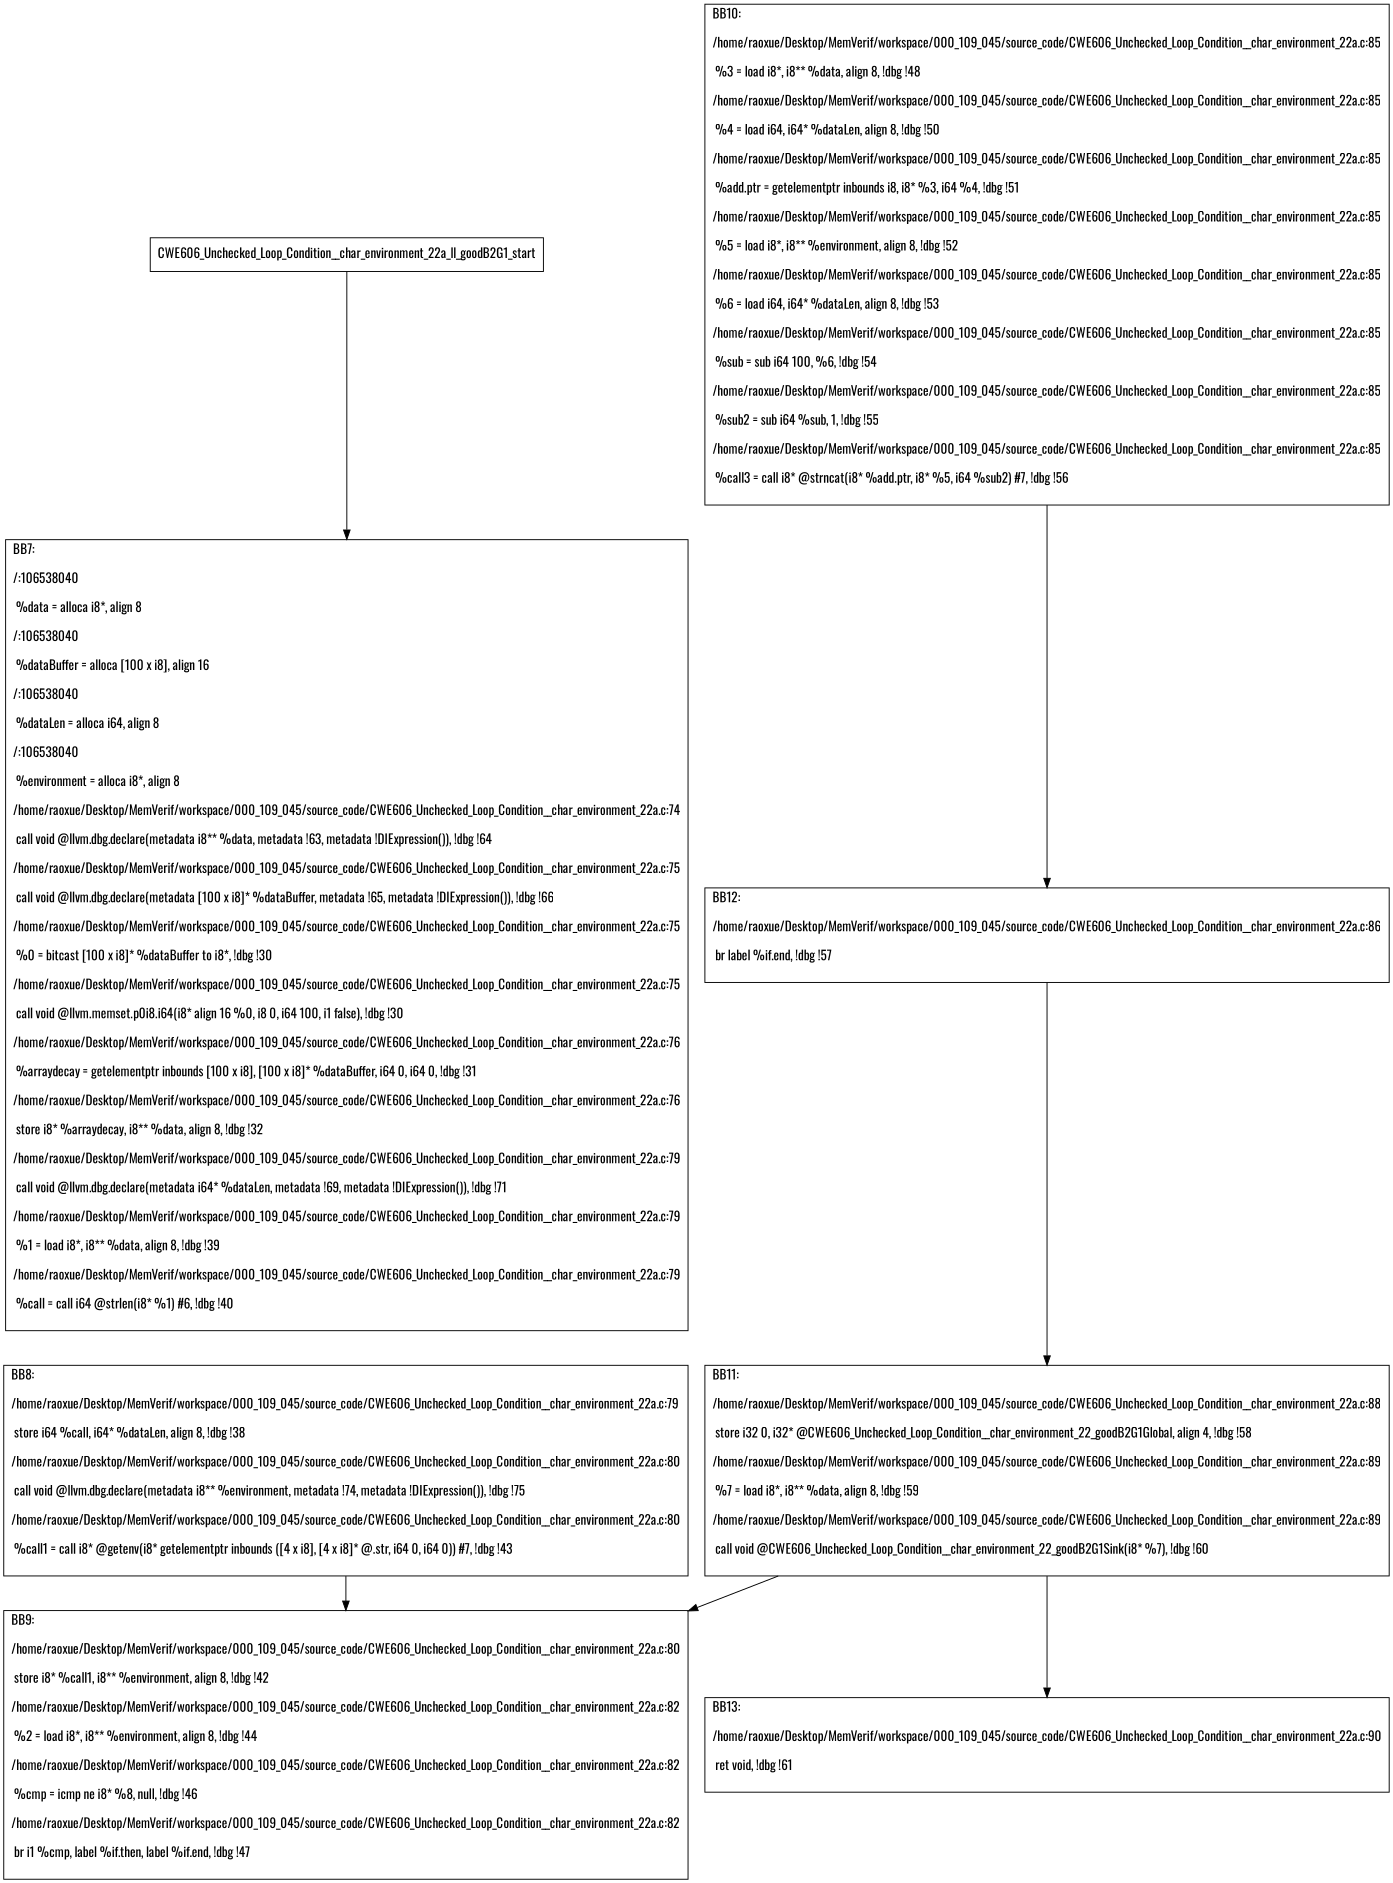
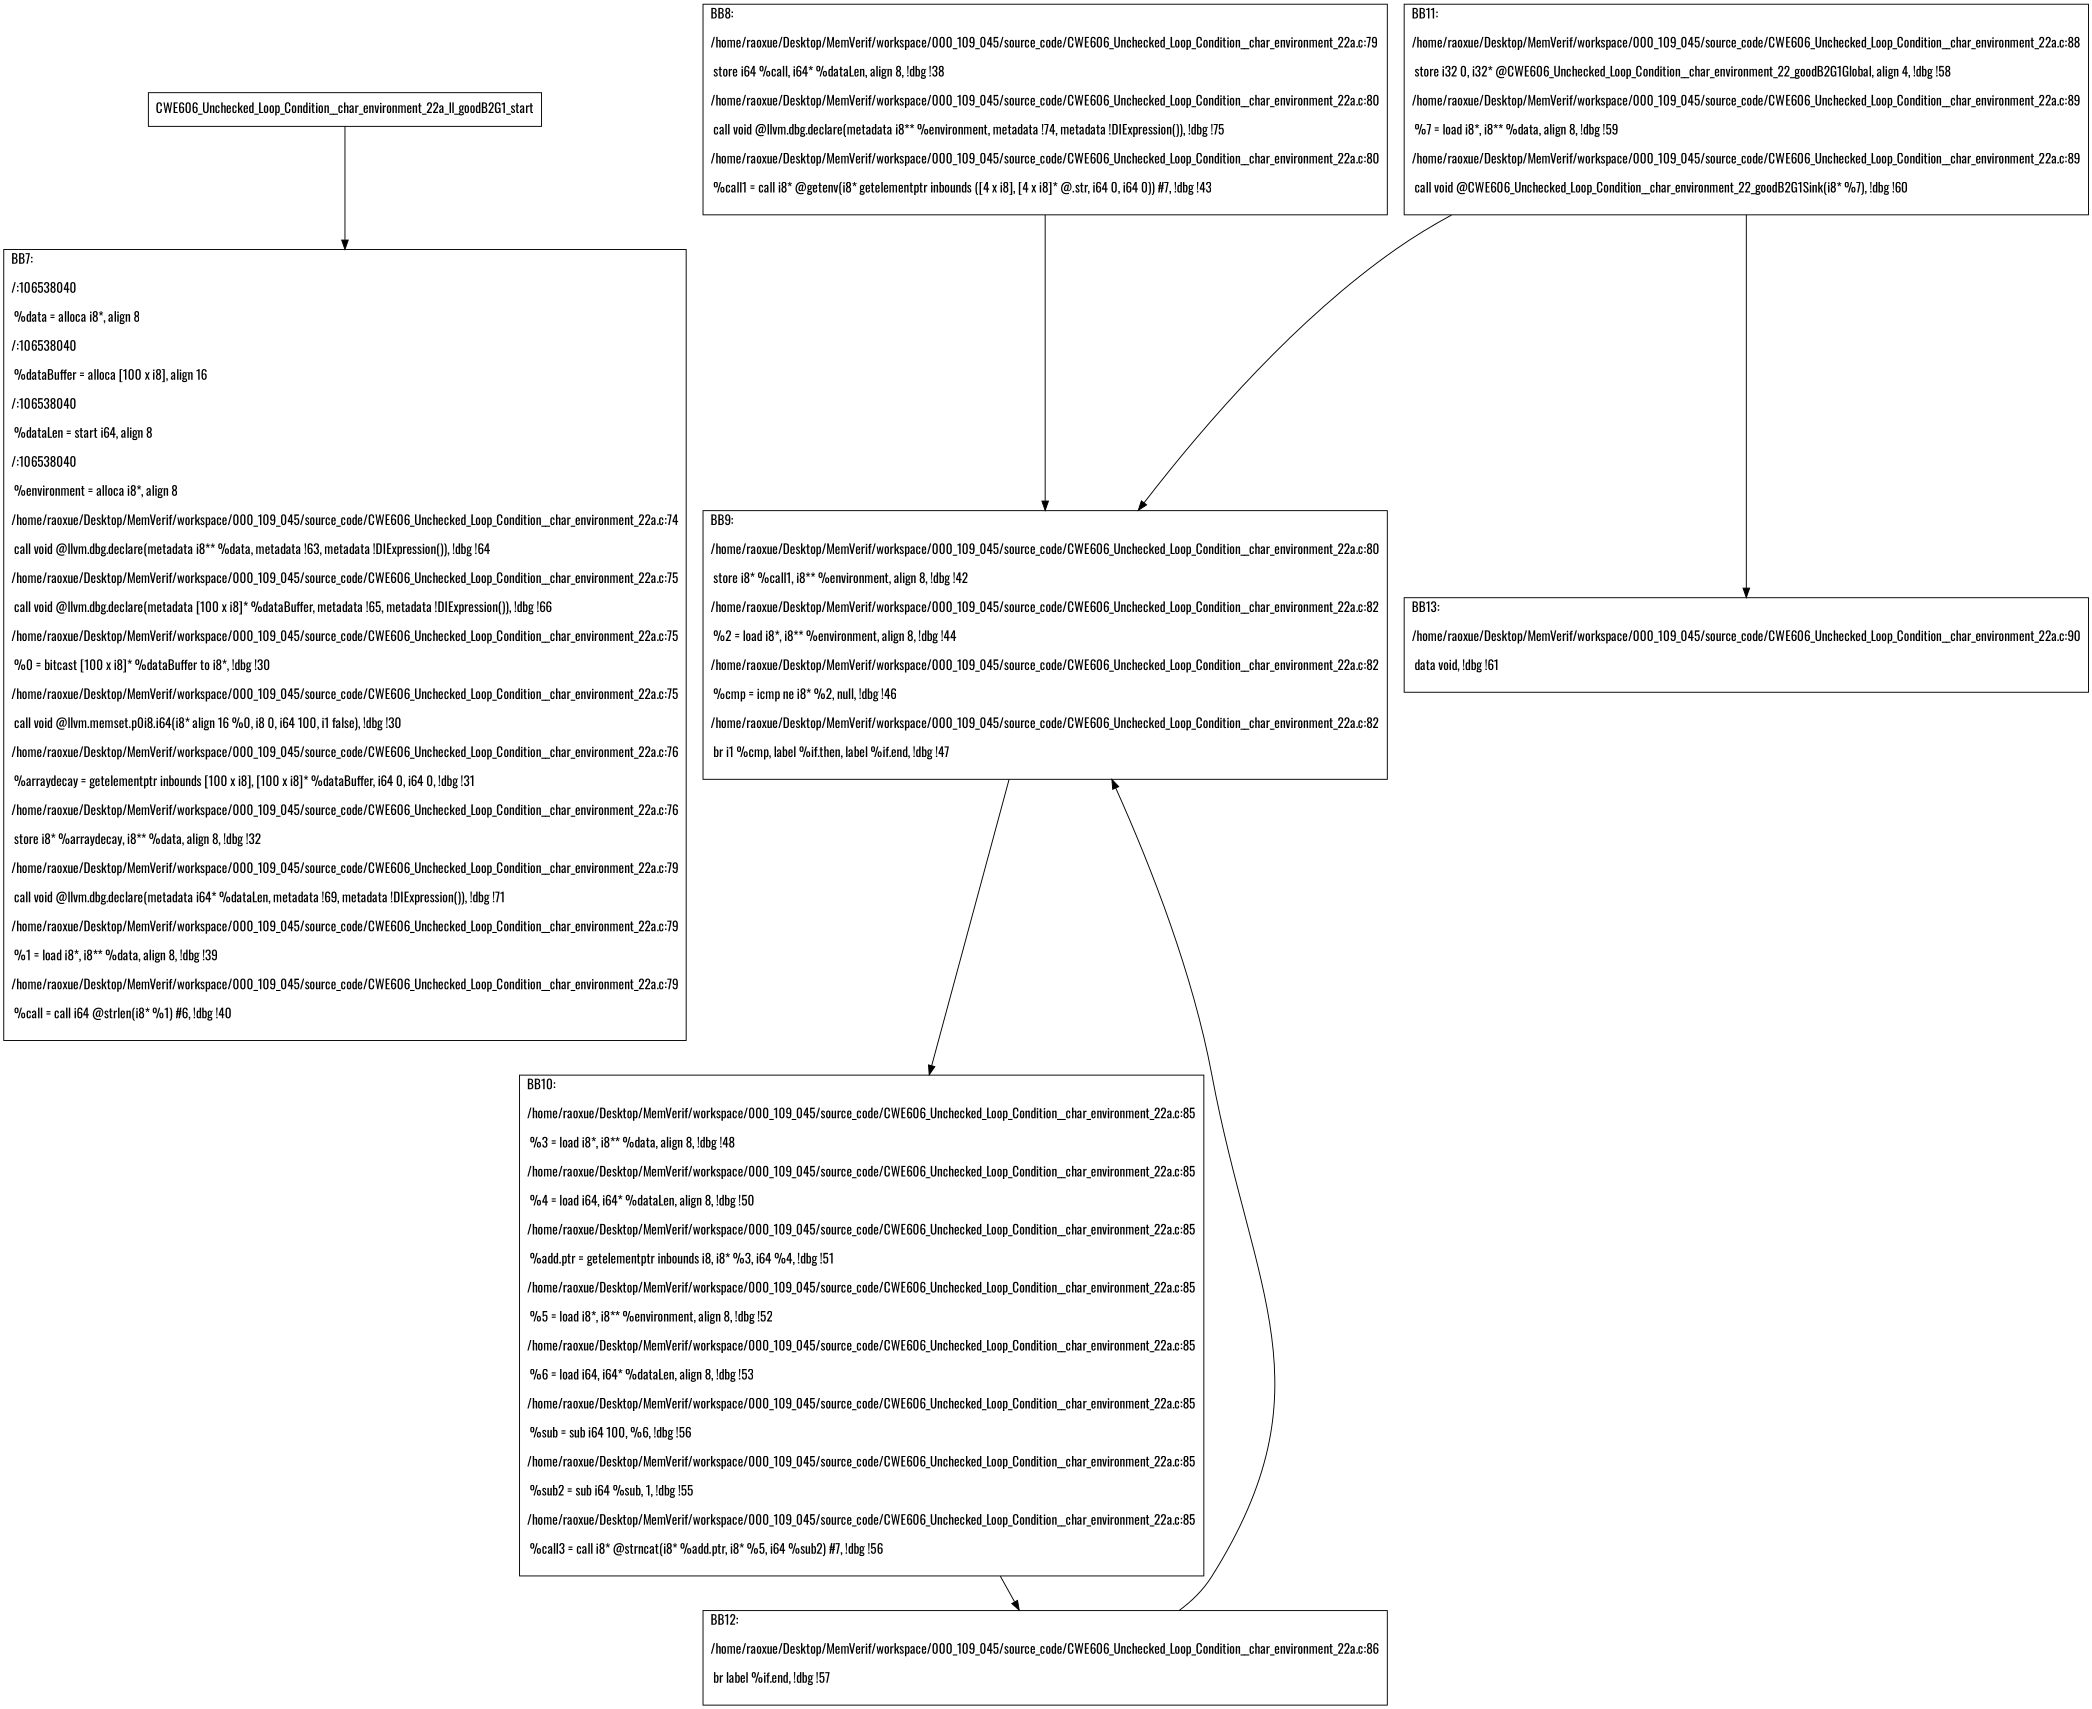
  digraph {
    fontname=Oswald
    node [fontname=Oswald shape=record]
    edge [fontname=Oswald]
    n1 [label="{CWE606_Unchecked_Loop_Condition__char_environment_22a_ll_goodB2G1_start}"]
-   n2 [label="{BB7:\l\l/:106538040\l\n  %data = alloca i8*, align 8\l\n/:106538040\l\n  %dataBuffer = alloca [100 x i8], align 16\l\n/:106538040\l\n  %dataLen = alloca i64, align 8\l\n/:106538040\l\n  %environment = alloca i8*, align 8\l\n/home/raoxue/Desktop/MemVerif/workspace/000_109_045/source_code/CWE606_Unchecked_Loop_Condition__char_environment_22a.c:74\l\n  call void @llvm.dbg.declare(metadata i8** %data, metadata !63, metadata !DIExpression()), !dbg !64\l\n/home/raoxue/Desktop/MemVerif/workspace/000_109_045/source_code/CWE606_Unchecked_Loop_Condition__char_environment_22a.c:75\l\n  call void @llvm.dbg.declare(metadata [100 x i8]* %dataBuffer, metadata !65, metadata !DIExpression()), !dbg !66\l\n/home/raoxue/Desktop/MemVerif/workspace/000_109_045/source_code/CWE606_Unchecked_Loop_Condition__char_environment_22a.c:75\l\n  %0 = bitcast [100 x i8]* %dataBuffer to i8*, !dbg !30\l\n/home/raoxue/Desktop/MemVerif/workspace/000_109_045/source_code/CWE606_Unchecked_Loop_Condition__char_environment_22a.c:75\l\n  call void @llvm.memset.p0i8.i64(i8* align 16 %0, i8 0, i64 100, i1 false), !dbg !30\l\n/home/raoxue/Desktop/MemVerif/workspace/000_109_045/source_code/CWE606_Unchecked_Loop_Condition__char_environment_22a.c:76\l\n  %arraydecay = getelementptr inbounds [100 x i8], [100 x i8]* %dataBuffer, i64 0, i64 0, !dbg !31\l\n/home/raoxue/Desktop/MemVerif/workspace/000_109_045/source_code/CWE606_Unchecked_Loop_Condition__char_environment_22a.c:76\l\n  store i8* %arraydecay, i8** %data, align 8, !dbg !32\l\n/home/raoxue/Desktop/MemVerif/workspace/000_109_045/source_code/CWE606_Unchecked_Loop_Condition__char_environment_22a.c:79\l\n  call void @llvm.dbg.declare(metadata i64* %dataLen, metadata !69, metadata !DIExpression()), !dbg !71\l\n/home/raoxue/Desktop/MemVerif/workspace/000_109_045/source_code/CWE606_Unchecked_Loop_Condition__char_environment_22a.c:79\l\n  %1 = load i8*, i8** %data, align 8, !dbg !39\l\n/home/raoxue/Desktop/MemVerif/workspace/000_109_045/source_code/CWE606_Unchecked_Loop_Condition__char_environment_22a.c:79\l\n  %call = call i64 @strlen(i8* %1) #6, !dbg !40\l\n}"]
+   n2 [label="{BB7:\l\l/:106538040\l\n  %data = alloca i8*, align 8\l\n/:106538040\l\n  %dataBuffer = alloca [100 x i8], align 16\l\n/:106538040\l\n  %dataLen = start i64, align 8\l\n/:106538040\l\n  %environment = alloca i8*, align 8\l\n/home/raoxue/Desktop/MemVerif/workspace/000_109_045/source_code/CWE606_Unchecked_Loop_Condition__char_environment_22a.c:74\l\n  call void @llvm.dbg.declare(metadata i8** %data, metadata !63, metadata !DIExpression()), !dbg !64\l\n/home/raoxue/Desktop/MemVerif/workspace/000_109_045/source_code/CWE606_Unchecked_Loop_Condition__char_environment_22a.c:75\l\n  call void @llvm.dbg.declare(metadata [100 x i8]* %dataBuffer, metadata !65, metadata !DIExpression()), !dbg !66\l\n/home/raoxue/Desktop/MemVerif/workspace/000_109_045/source_code/CWE606_Unchecked_Loop_Condition__char_environment_22a.c:75\l\n  %0 = bitcast [100 x i8]* %dataBuffer to i8*, !dbg !30\l\n/home/raoxue/Desktop/MemVerif/workspace/000_109_045/source_code/CWE606_Unchecked_Loop_Condition__char_environment_22a.c:75\l\n  call void @llvm.memset.p0i8.i64(i8* align 16 %0, i8 0, i64 100, i1 false), !dbg !30\l\n/home/raoxue/Desktop/MemVerif/workspace/000_109_045/source_code/CWE606_Unchecked_Loop_Condition__char_environment_22a.c:76\l\n  %arraydecay = getelementptr inbounds [100 x i8], [100 x i8]* %dataBuffer, i64 0, i64 0, !dbg !31\l\n/home/raoxue/Desktop/MemVerif/workspace/000_109_045/source_code/CWE606_Unchecked_Loop_Condition__char_environment_22a.c:76\l\n  store i8* %arraydecay, i8** %data, align 8, !dbg !32\l\n/home/raoxue/Desktop/MemVerif/workspace/000_109_045/source_code/CWE606_Unchecked_Loop_Condition__char_environment_22a.c:79\l\n  call void @llvm.dbg.declare(metadata i64* %dataLen, metadata !69, metadata !DIExpression()), !dbg !71\l\n/home/raoxue/Desktop/MemVerif/workspace/000_109_045/source_code/CWE606_Unchecked_Loop_Condition__char_environment_22a.c:79\l\n  %1 = load i8*, i8** %data, align 8, !dbg !39\l\n/home/raoxue/Desktop/MemVerif/workspace/000_109_045/source_code/CWE606_Unchecked_Loop_Condition__char_environment_22a.c:79\l\n  %call = call i64 @strlen(i8* %1) #6, !dbg !40\l\n}"]
    n3 [label="{BB8:\l\l/home/raoxue/Desktop/MemVerif/workspace/000_109_045/source_code/CWE606_Unchecked_Loop_Condition__char_environment_22a.c:79\l\n  store i64 %call, i64* %dataLen, align 8, !dbg !38\l\n/home/raoxue/Desktop/MemVerif/workspace/000_109_045/source_code/CWE606_Unchecked_Loop_Condition__char_environment_22a.c:80\l\n  call void @llvm.dbg.declare(metadata i8** %environment, metadata !74, metadata !DIExpression()), !dbg !75\l\n/home/raoxue/Desktop/MemVerif/workspace/000_109_045/source_code/CWE606_Unchecked_Loop_Condition__char_environment_22a.c:80\l\n  %call1 = call i8* @getenv(i8* getelementptr inbounds ([4 x i8], [4 x i8]* @.str, i64 0, i64 0)) #7, !dbg !43\l\n}"]
-   n4 [label="{BB9:\l\l/home/raoxue/Desktop/MemVerif/workspace/000_109_045/source_code/CWE606_Unchecked_Loop_Condition__char_environment_22a.c:80\l\n  store i8* %call1, i8** %environment, align 8, !dbg !42\l\n/home/raoxue/Desktop/MemVerif/workspace/000_109_045/source_code/CWE606_Unchecked_Loop_Condition__char_environment_22a.c:82\l\n  %2 = load i8*, i8** %environment, align 8, !dbg !44\l\n/home/raoxue/Desktop/MemVerif/workspace/000_109_045/source_code/CWE606_Unchecked_Loop_Condition__char_environment_22a.c:82\l\n  %cmp = icmp ne i8* %8, null, !dbg !46\l\n/home/raoxue/Desktop/MemVerif/workspace/000_109_045/source_code/CWE606_Unchecked_Loop_Condition__char_environment_22a.c:82\l\n  br i1 %cmp, label %if.then, label %if.end, !dbg !47\l\n}"]
-   n5 [label="{BB10:\l\l/home/raoxue/Desktop/MemVerif/workspace/000_109_045/source_code/CWE606_Unchecked_Loop_Condition__char_environment_22a.c:85\l\n  %3 = load i8*, i8** %data, align 8, !dbg !48\l\n/home/raoxue/Desktop/MemVerif/workspace/000_109_045/source_code/CWE606_Unchecked_Loop_Condition__char_environment_22a.c:85\l\n  %4 = load i64, i64* %dataLen, align 8, !dbg !50\l\n/home/raoxue/Desktop/MemVerif/workspace/000_109_045/source_code/CWE606_Unchecked_Loop_Condition__char_environment_22a.c:85\l\n  %add.ptr = getelementptr inbounds i8, i8* %3, i64 %4, !dbg !51\l\n/home/raoxue/Desktop/MemVerif/workspace/000_109_045/source_code/CWE606_Unchecked_Loop_Condition__char_environment_22a.c:85\l\n  %5 = load i8*, i8** %environment, align 8, !dbg !52\l\n/home/raoxue/Desktop/MemVerif/workspace/000_109_045/source_code/CWE606_Unchecked_Loop_Condition__char_environment_22a.c:85\l\n  %6 = load i64, i64* %dataLen, align 8, !dbg !53\l\n/home/raoxue/Desktop/MemVerif/workspace/000_109_045/source_code/CWE606_Unchecked_Loop_Condition__char_environment_22a.c:85\l\n  %sub = sub i64 100, %6, !dbg !54\l\n/home/raoxue/Desktop/MemVerif/workspace/000_109_045/source_code/CWE606_Unchecked_Loop_Condition__char_environment_22a.c:85\l\n  %sub2 = sub i64 %sub, 1, !dbg !55\l\n/home/raoxue/Desktop/MemVerif/workspace/000_109_045/source_code/CWE606_Unchecked_Loop_Condition__char_environment_22a.c:85\l\n  %call3 = call i8* @strncat(i8* %add.ptr, i8* %5, i64 %sub2) #7, !dbg !56\l\n}"]
+   n4 [label="{BB9:\l\l/home/raoxue/Desktop/MemVerif/workspace/000_109_045/source_code/CWE606_Unchecked_Loop_Condition__char_environment_22a.c:80\l\n  store i8* %call1, i8** %environment, align 8, !dbg !42\l\n/home/raoxue/Desktop/MemVerif/workspace/000_109_045/source_code/CWE606_Unchecked_Loop_Condition__char_environment_22a.c:82\l\n  %2 = load i8*, i8** %environment, align 8, !dbg !44\l\n/home/raoxue/Desktop/MemVerif/workspace/000_109_045/source_code/CWE606_Unchecked_Loop_Condition__char_environment_22a.c:82\l\n  %cmp = icmp ne i8* %2, null, !dbg !46\l\n/home/raoxue/Desktop/MemVerif/workspace/000_109_045/source_code/CWE606_Unchecked_Loop_Condition__char_environment_22a.c:82\l\n  br i1 %cmp, label %if.then, label %if.end, !dbg !47\l\n}"]
+   n5 [label="{BB10:\l\l/home/raoxue/Desktop/MemVerif/workspace/000_109_045/source_code/CWE606_Unchecked_Loop_Condition__char_environment_22a.c:85\l\n  %3 = load i8*, i8** %data, align 8, !dbg !48\l\n/home/raoxue/Desktop/MemVerif/workspace/000_109_045/source_code/CWE606_Unchecked_Loop_Condition__char_environment_22a.c:85\l\n  %4 = load i64, i64* %dataLen, align 8, !dbg !50\l\n/home/raoxue/Desktop/MemVerif/workspace/000_109_045/source_code/CWE606_Unchecked_Loop_Condition__char_environment_22a.c:85\l\n  %add.ptr = getelementptr inbounds i8, i8* %3, i64 %4, !dbg !51\l\n/home/raoxue/Desktop/MemVerif/workspace/000_109_045/source_code/CWE606_Unchecked_Loop_Condition__char_environment_22a.c:85\l\n  %5 = load i8*, i8** %environment, align 8, !dbg !52\l\n/home/raoxue/Desktop/MemVerif/workspace/000_109_045/source_code/CWE606_Unchecked_Loop_Condition__char_environment_22a.c:85\l\n  %6 = load i64, i64* %dataLen, align 8, !dbg !53\l\n/home/raoxue/Desktop/MemVerif/workspace/000_109_045/source_code/CWE606_Unchecked_Loop_Condition__char_environment_22a.c:85\l\n  %sub = sub i64 100, %6, !dbg !56\l\n/home/raoxue/Desktop/MemVerif/workspace/000_109_045/source_code/CWE606_Unchecked_Loop_Condition__char_environment_22a.c:85\l\n  %sub2 = sub i64 %sub, 1, !dbg !55\l\n/home/raoxue/Desktop/MemVerif/workspace/000_109_045/source_code/CWE606_Unchecked_Loop_Condition__char_environment_22a.c:85\l\n  %call3 = call i8* @strncat(i8* %add.ptr, i8* %5, i64 %sub2) #7, !dbg !56\l\n}"]
    n6 [label="{BB12:\l\l/home/raoxue/Desktop/MemVerif/workspace/000_109_045/source_code/CWE606_Unchecked_Loop_Condition__char_environment_22a.c:86\l\n  br label %if.end, !dbg !57\l\n}"]
    n7 [label="{BB11:\l\l/home/raoxue/Desktop/MemVerif/workspace/000_109_045/source_code/CWE606_Unchecked_Loop_Condition__char_environment_22a.c:88\l\n  store i32 0, i32* @CWE606_Unchecked_Loop_Condition__char_environment_22_goodB2G1Global, align 4, !dbg !58\l\n/home/raoxue/Desktop/MemVerif/workspace/000_109_045/source_code/CWE606_Unchecked_Loop_Condition__char_environment_22a.c:89\l\n  %7 = load i8*, i8** %data, align 8, !dbg !59\l\n/home/raoxue/Desktop/MemVerif/workspace/000_109_045/source_code/CWE606_Unchecked_Loop_Condition__char_environment_22a.c:89\l\n  call void @CWE606_Unchecked_Loop_Condition__char_environment_22_goodB2G1Sink(i8* %7), !dbg !60\l\n}"]
-   n8 [label="{BB13:\l\l/home/raoxue/Desktop/MemVerif/workspace/000_109_045/source_code/CWE606_Unchecked_Loop_Condition__char_environment_22a.c:90\l\n  ret void, !dbg !61\l\n}"]
+   n8 [label="{BB13:\l\l/home/raoxue/Desktop/MemVerif/workspace/000_109_045/source_code/CWE606_Unchecked_Loop_Condition__char_environment_22a.c:90\l\n  data void, !dbg !61\l\n}"]
    n1 -> n2
    n3 -> n4
+   n4 -> n5
    n5 -> n6
-   n6 -> n7
+   n6 -> n4
    n7 -> n4
    n7 -> n8
  }
